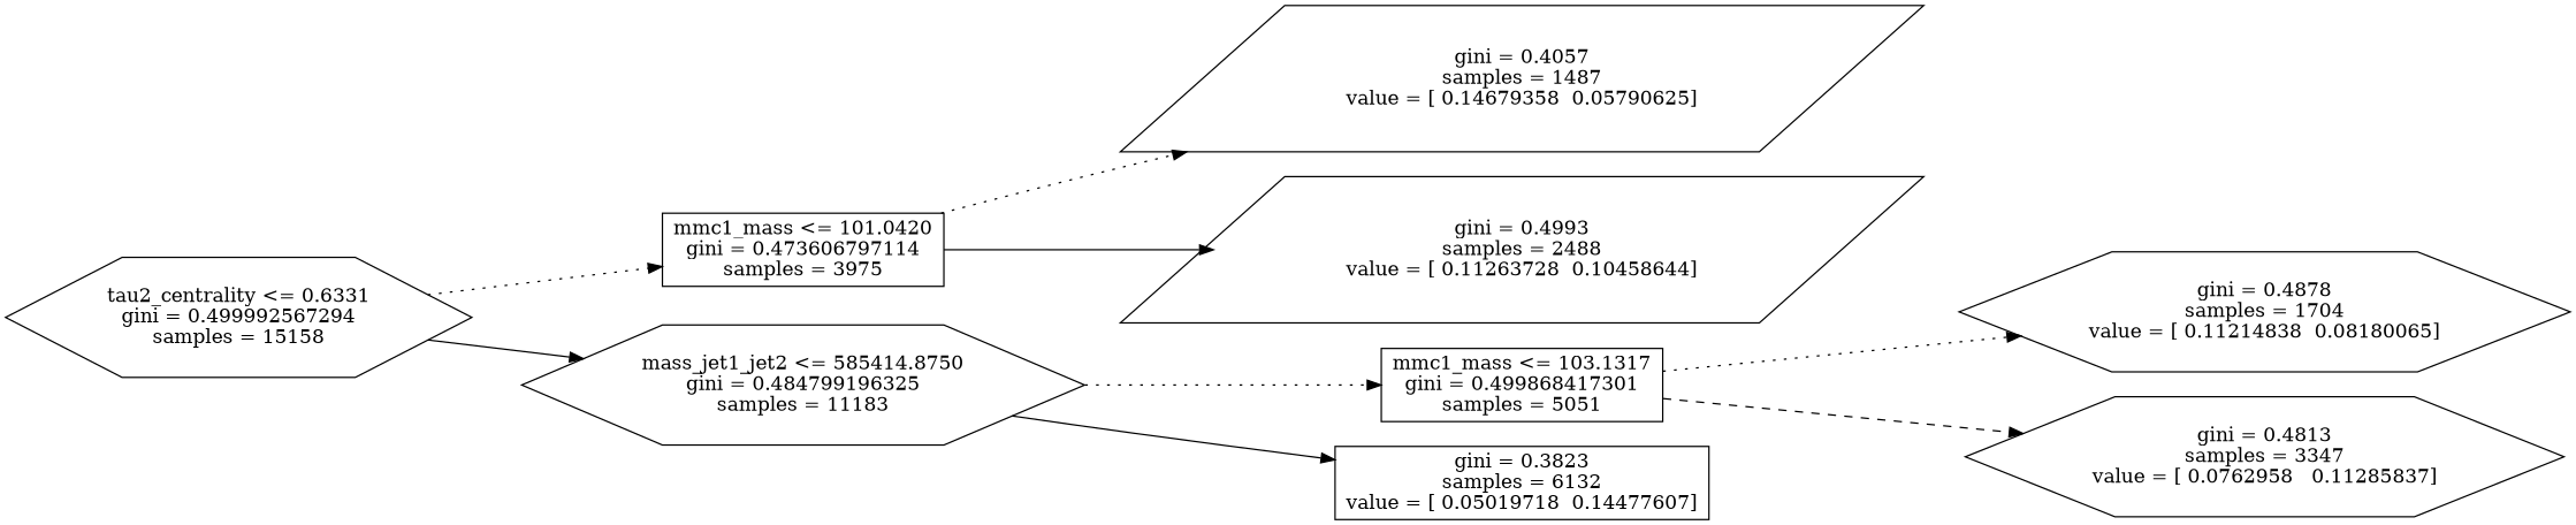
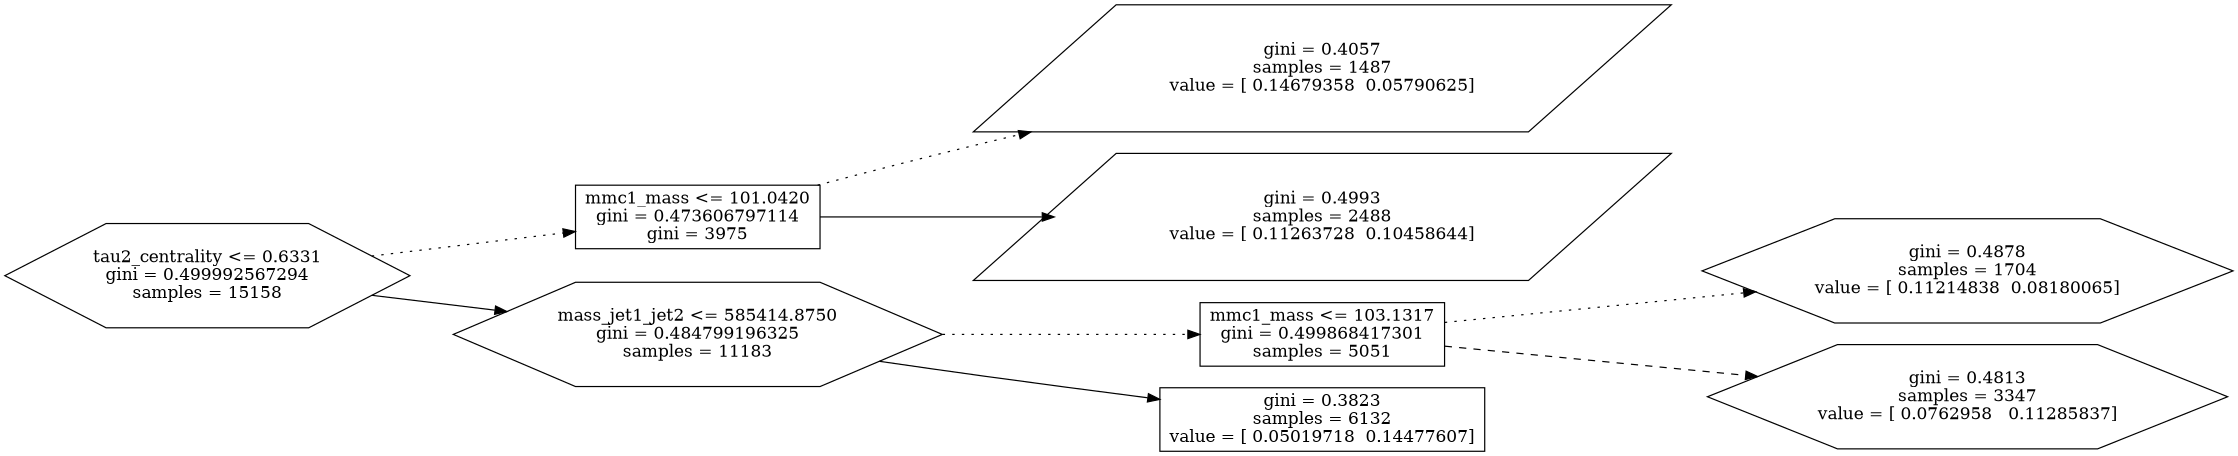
  digraph {
    rankdir=LR
    node [shape=hexagon]
    edge [style=dotted]
    n1 [label="tau2_centrality <= 0.6331\ngini = 0.499992567294\nsamples = 15158"]
-   n2 [label="mmc1_mass <= 101.0420\ngini = 0.473606797114\nsamples = 3975" shape=box]
+   n2 [label="mmc1_mass <= 101.0420\ngini = 0.473606797114\ngini = 3975" shape=box]
    n3 [label="mass_jet1_jet2 <= 585414.8750\ngini = 0.484799196325\nsamples = 11183"]
    n4 [label="gini = 0.4057\nsamples = 1487\nvalue = [ 0.14679358  0.05790625]" shape=parallelogram]
    n5 [label="gini = 0.4993\nsamples = 2488\nvalue = [ 0.11263728  0.10458644]" shape=parallelogram]
    n6 [label="mmc1_mass <= 103.1317\ngini = 0.499868417301\nsamples = 5051" shape=box]
    n7 [label="gini = 0.3823\nsamples = 6132\nvalue = [ 0.05019718  0.14477607]" shape=box]
    n8 [label="gini = 0.4878\nsamples = 1704\nvalue = [ 0.11214838  0.08180065]"]
    n9 [label="gini = 0.4813\nsamples = 3347\nvalue = [ 0.0762958   0.11285837]"]
    n1 -> n2
    n1 -> n3 [style=solid]
    n2 -> n4
    n2 -> n5 [style=solid]
    n3 -> n6
    n3 -> n7 [style=solid]
    n6 -> n8
    n6 -> n9 [style=dashed]
  }
